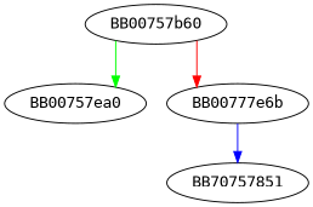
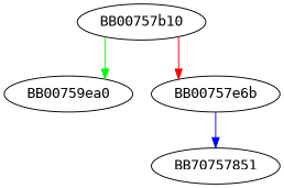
  digraph {
    fontname="DejaVu Sans Mono"
    splines=ortho
    node [fontname="DejaVu Sans Mono" shape=ellipse]
    edge [fontname="DejaVu Sans Mono"]
-   BB00757b60
-   BB00757ea0
-   BB00757e6b [label=BB00777e6b]
+   BB00757b60 [label=BB00757b10]
+   BB00757ea0 [label=BB00759ea0]
+   BB00757e6b
    n4 [label=BB70757851]
    BB00757b60 -> BB00757ea0 [color=green]
    BB00757b60 -> BB00757e6b [color=red]
    BB00757e6b -> n4 [color=blue]
  }
